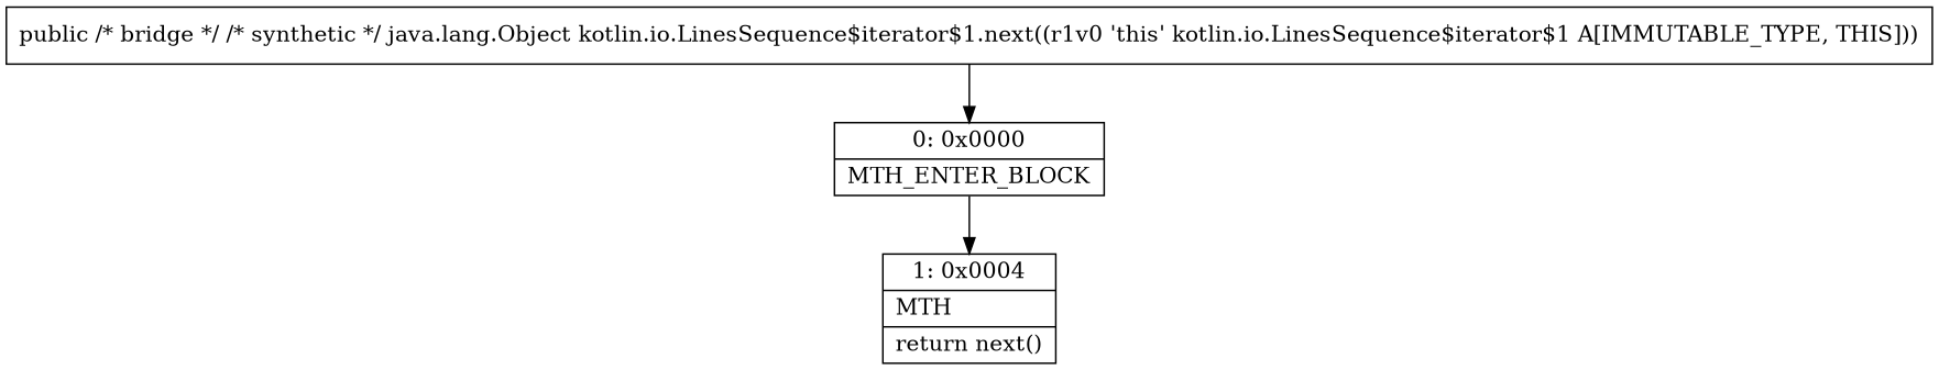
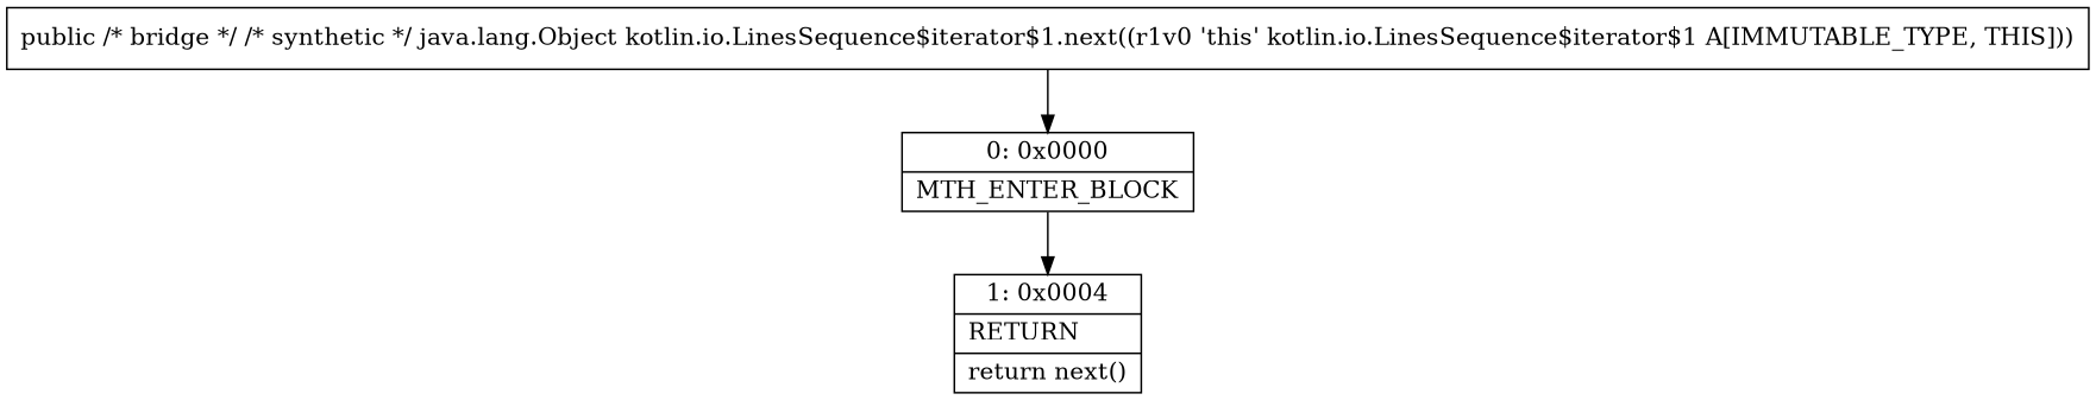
  digraph {
    node [shape=record]
    n1 [label="{0\:\ 0x0000|MTH_ENTER_BLOCK\l}"]
-   n2 [label="{1\:\ 0x0004|MTH\l|return next()\l}"]
+   n2 [label="{1\:\ 0x0004|RETURN\l|return next()\l}"]
    n3 [label="{public \/* bridge *\/ \/* synthetic *\/ java.lang.Object kotlin.io.LinesSequence$iterator$1.next((r1v0 'this' kotlin.io.LinesSequence$iterator$1 A[IMMUTABLE_TYPE, THIS])) }"]
    n1 -> n2
    n3 -> n1
  }
